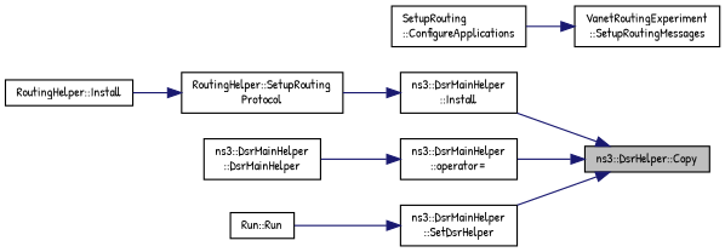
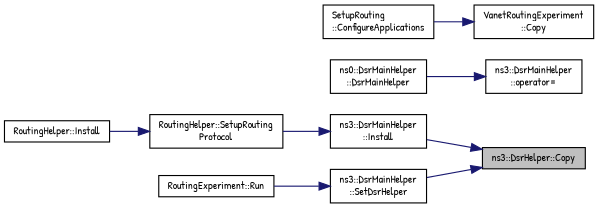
  digraph {
    fontname="Patrick Hand"
    rankdir=RL
    node [color=black fillcolor=white fontname="Patrick Hand" fontsize=10 shape=record style=filled]
    edge [color=midnightblue dir=back fontname="Patrick Hand" fontsize=10 labelfontname=Helvetica labelfontsize=10 style=solid]
    n1 [fillcolor=grey75 fontcolor=black height=0.2 label="ns3::DsrHelper::Copy" width=0.4]
    n2 [height=0.2 label="ns3::DsrMainHelper\l::Install" width=0.4]
    n3 [height=0.2 label="ns3::DsrMainHelper\l::operator=" width=0.4]
    n4 [height=0.2 label="ns3::DsrMainHelper\l::SetDsrHelper" width=0.4]
-   n5 [height=0.2 label="ns3::DsrMainHelper\l::DsrMainHelper" width=0.4]
+   n5 [height=0.2 label="ns0::DsrMainHelper\l::DsrMainHelper" width=0.4]
    n6 [height=0.2 label="RoutingHelper::SetupRouting\lProtocol" width=0.4]
-   n7 [height=0.2 label="Run::Run" width=0.4]
+   n7 [height=0.2 label="RoutingExperiment::Run" width=0.4]
    n8 [height=0.2 label="RoutingHelper::Install" width=0.4]
-   n9 [height=0.2 label="VanetRoutingExperiment\l::SetupRoutingMessages" width=0.4]
+   n9 [height=0.2 label="VanetRoutingExperiment\l::Copy" width=0.4]
    n10 [height=0.2 label="SetupRouting\l::ConfigureApplications" width=0.4]
    n1 -> n2
-   n1 -> n3
    n1 -> n4
    n2 -> n6
    n3 -> n5
    n4 -> n7
    n6 -> n8
    n9 -> n10
  }
